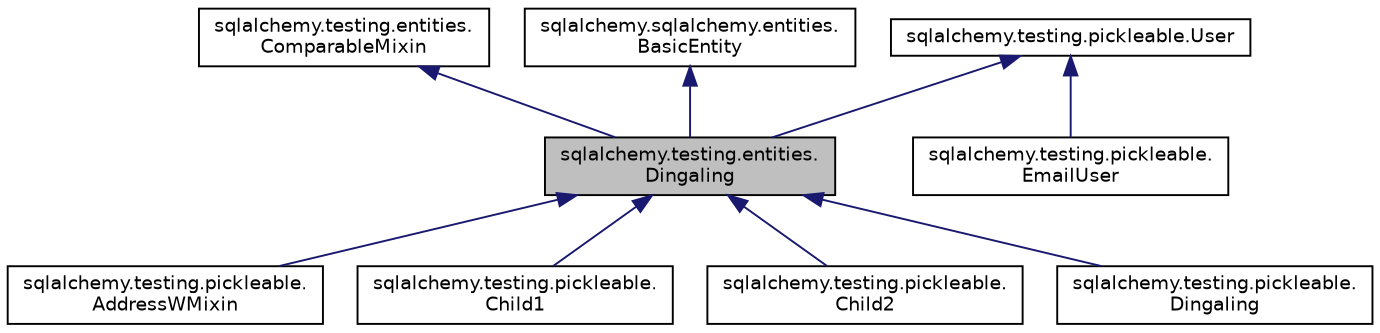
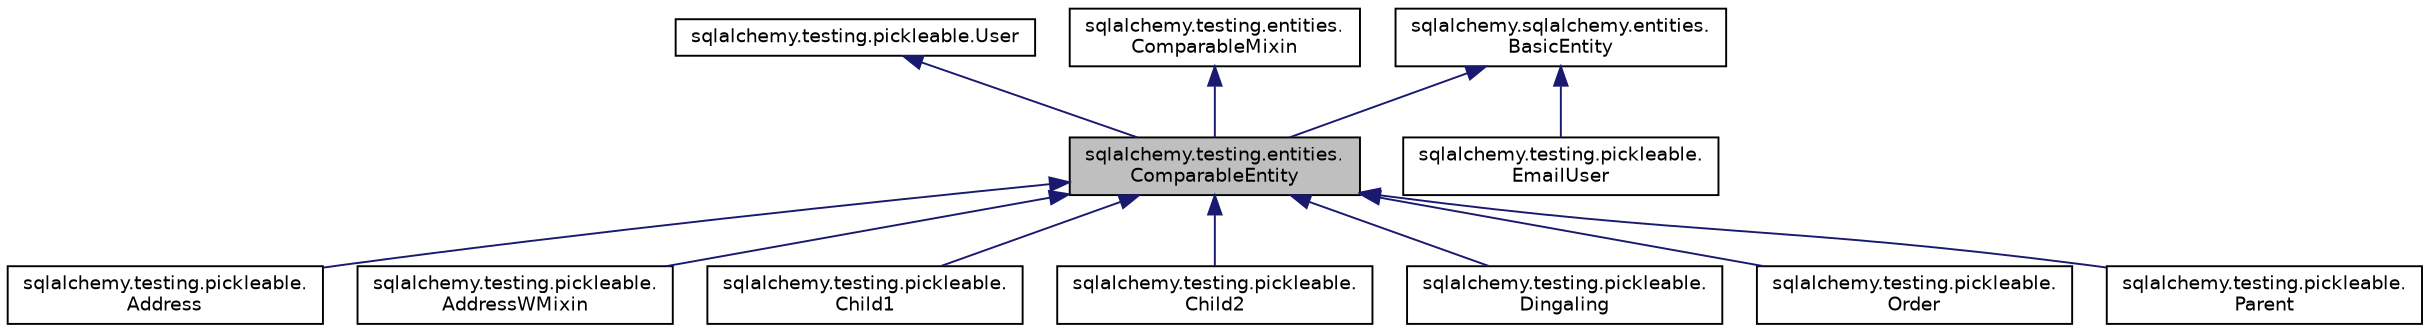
  digraph {
    rankdir=TB
    node [color=black fillcolor=white fontname=Helvetica fontsize=10 shape=record style=filled]
    edge [color=midnightblue dir=back fontname=Helvetica fontsize=10 labelfontname=Helvetica labelfontsize=10 style=solid]
-   n1 [fillcolor=grey75 fontcolor=black height=0.2 label="sqlalchemy.testing.entities.\lDingaling" width=0.4]
+   n1 [fillcolor=grey75 fontcolor=black height=0.2 label="sqlalchemy.testing.entities.\lComparableEntity" width=0.4]
+   n2 [height=0.2 label="sqlalchemy.testing.pickleable.\lAddress" width=0.4]
    n3 [height=0.2 label="sqlalchemy.testing.pickleable.\lAddressWMixin" width=0.4]
    n4 [height=0.2 label="sqlalchemy.testing.pickleable.\lChild1" width=0.4]
    n5 [height=0.2 label="sqlalchemy.testing.pickleable.\lChild2" width=0.4]
    n6 [height=0.2 label="sqlalchemy.testing.pickleable.\lDingaling" width=0.4]
+   n7 [height=0.2 label="sqlalchemy.testing.pickleable.\lOrder" width=0.4]
+   n8 [height=0.2 label="sqlalchemy.testing.pickleable.\lParent" width=0.4]
    n9 [height=0.2 label="sqlalchemy.testing.pickleable.User" width=0.4]
    n10 [height=0.2 label="sqlalchemy.testing.pickleable.\lEmailUser" width=0.4]
    n11 [height=0.2 label="sqlalchemy.testing.entities.\lComparableMixin" width=0.4]
    n12 [height=0.2 label="sqlalchemy.sqlalchemy.entities.\lBasicEntity" width=0.4]
+   n1 -> n2
    n1 -> n3
    n1 -> n4
    n1 -> n5
    n1 -> n6
+   n1 -> n7
+   n1 -> n8
    n9 -> n1
-   n9 -> n10
+   n12 -> n10
    n11 -> n1
    n12 -> n1
  }
